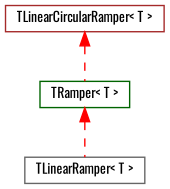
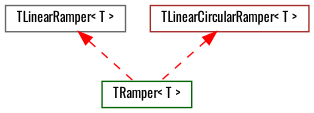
  digraph {
    fontname=Oswald
    rankdir=TB
    node [fillcolor=white fontname=Oswald fontsize=10 shape=box style=filled]
    edge [color=red dir=back fontname=Oswald fontsize=10 labelfontname=Helvetica labelfontsize=10 style=dashed]
    n1 [color=darkgreen height=0.2 label="TRamper\< T \>" width=0.4]
    n2 [color=gray40 height=0.2 label="TLinearRamper\< T \>" width=0.4]
    n3 [color=brown height=0.2 label="TLinearCircularRamper\< T \>" width=0.4]
-   n1 -> n2
+   n2 -> n1
    n3 -> n1
  }
